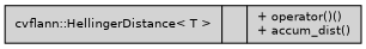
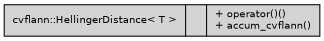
  digraph {
    rankdir=LR
-   n1 [color=black fillcolor=lightgrey fontcolor=black fontname=Helvetica fontsize=10 height=0.2 label="{cvflann::HellingerDistance\< T \>\n||+ operator()()\l+ accum_dist()\l}" shape=record style=filled width=0.4]
+   n1 [color=black fillcolor=lightgrey fontcolor=black fontname=Helvetica fontsize=10 height=0.2 label="{cvflann::HellingerDistance\< T \>\n||+ operator()()\l+ accum_cvflann()\l}" shape=record style=filled width=0.4]
  }
